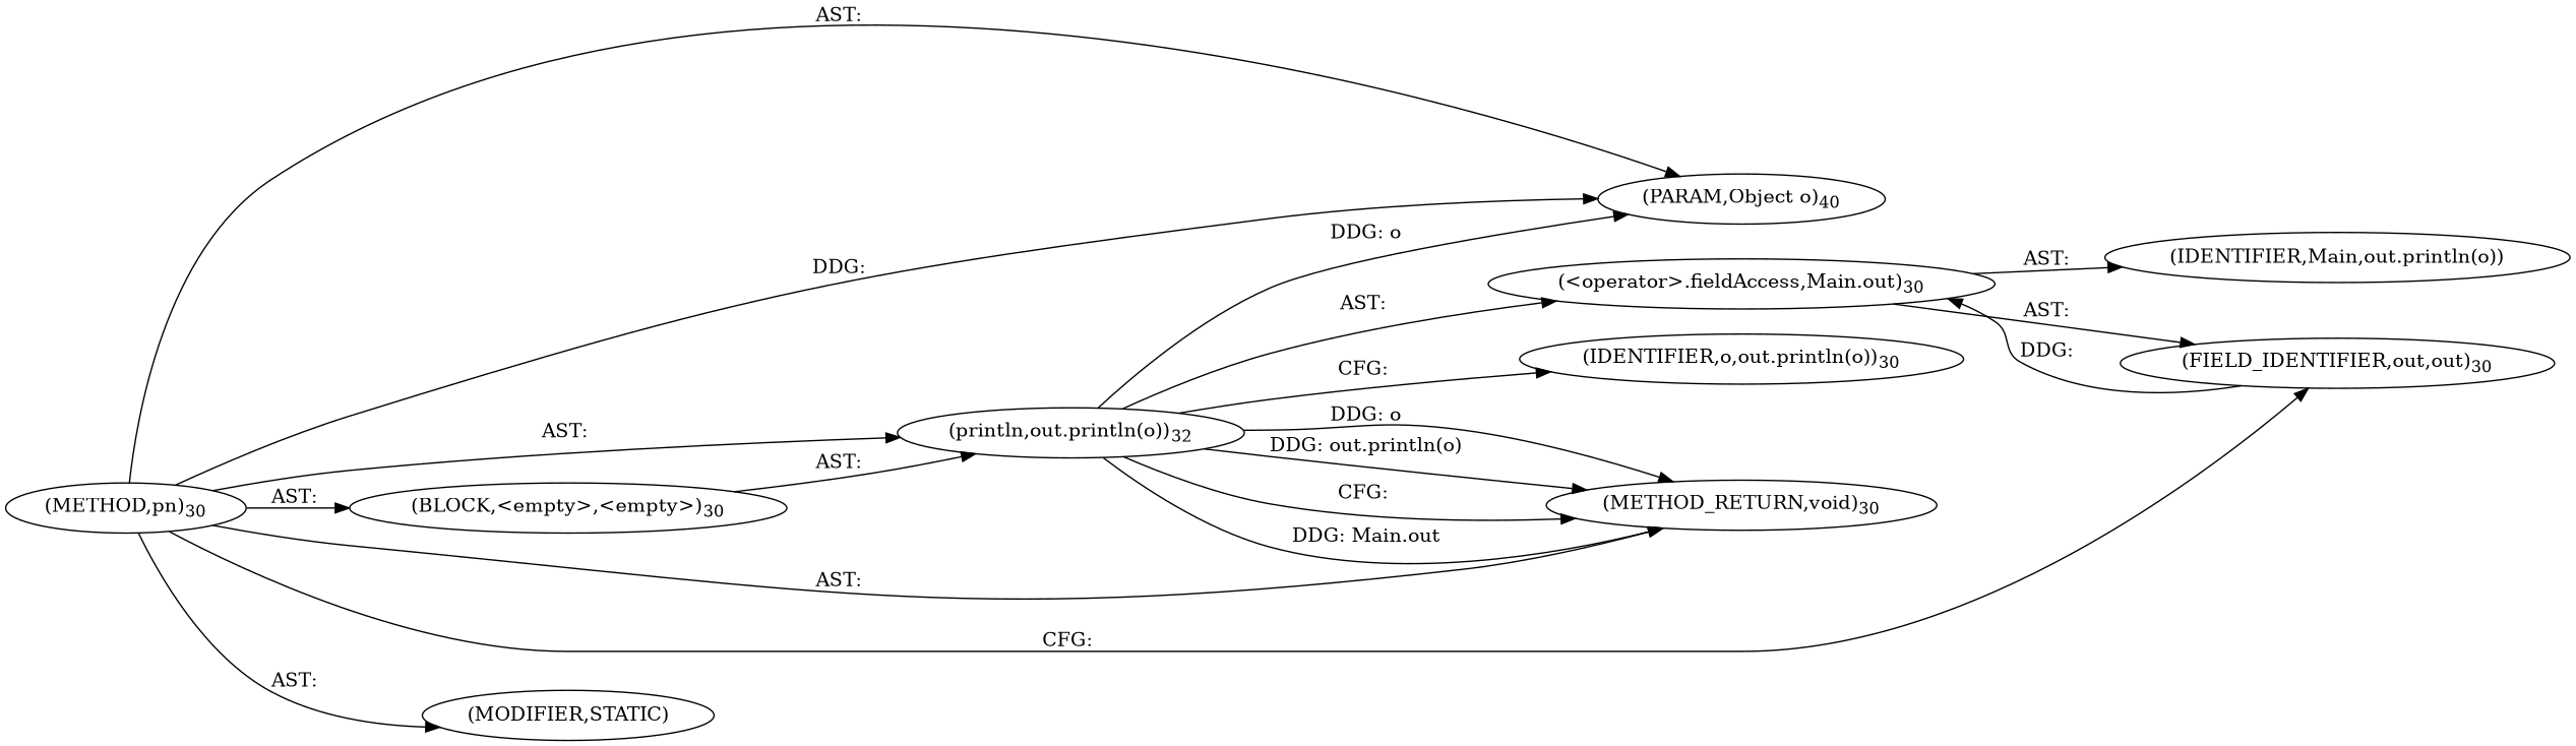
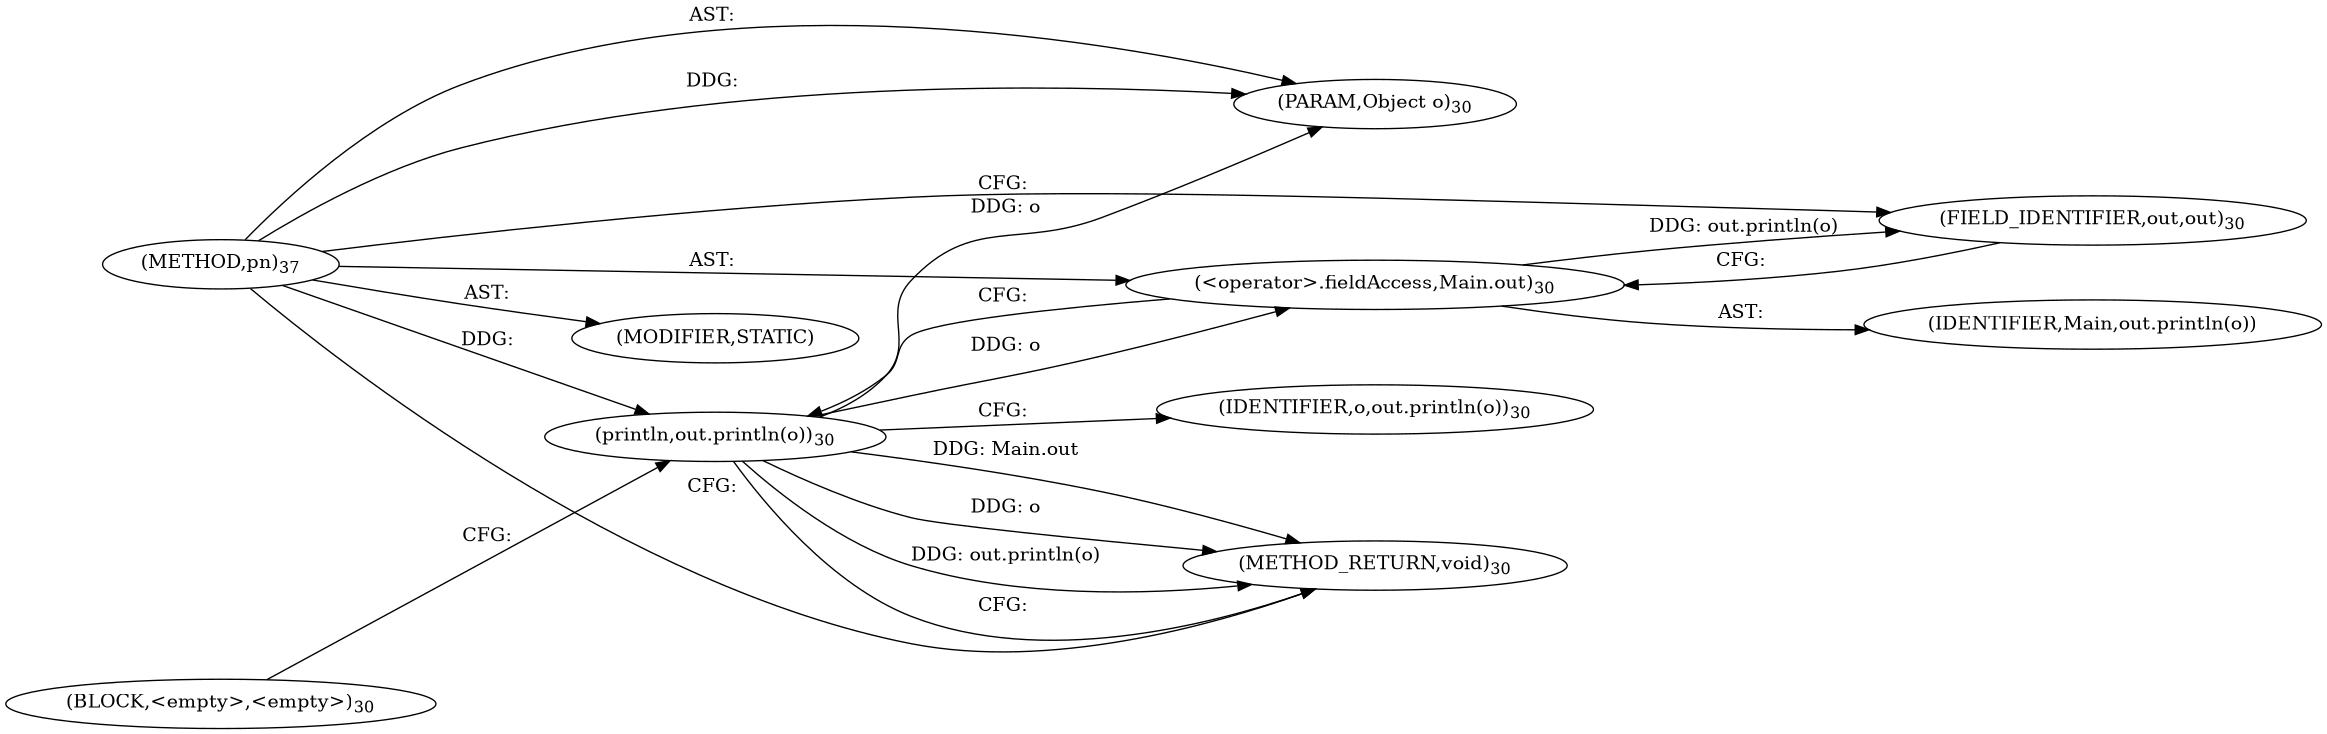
  digraph {
    rankdir=LR
-   n1 [label=<(METHOD,pn)<SUB>30</SUB>>]
-   n2 [label=<(PARAM,Object o)<SUB>40</SUB>>]
+   n1 [label=<(METHOD,pn)<SUB>37</SUB>>]
+   n2 [label=<(PARAM,Object o)<SUB>30</SUB>>]
    n3 [label=<(BLOCK,&lt;empty&gt;,&lt;empty&gt;)<SUB>30</SUB>>]
-   n4 [label=<(println,out.println(o))<SUB>32</SUB>>]
+   n4 [label=<(println,out.println(o))<SUB>30</SUB>>]
    n5 [label=<(FIELD_IDENTIFIER,out,out)<SUB>30</SUB>>]
    n6 [label=<(MODIFIER,STATIC)>]
    n7 [label=<(METHOD_RETURN,void)<SUB>30</SUB>>]
    n8 [label=<(&lt;operator&gt;.fieldAccess,Main.out)<SUB>30</SUB>>]
    n9 [label=<(IDENTIFIER,o,out.println(o))<SUB>30</SUB>>]
    n10 [label=<(IDENTIFIER,Main,out.println(o))>]
    n1 -> n2 [label="AST: "]
    n1 -> n2 [label="DDG: "]
-   n1 -> n3 [label="AST: "]
-   n1 -> n4 [label="AST: "]
+   n1 -> n8 [label="AST: "]
+   n1 -> n4 [label="DDG: "]
    n1 -> n5 [label="CFG: "]
    n1 -> n6 [label="AST: "]
-   n1 -> n7 [label="AST: "]
-   n3 -> n4 [label="AST: "]
+   n1 -> n7 [label="CFG: "]
+   n3 -> n4 [label="CFG: "]
    n4 -> n2 [label="DDG: o"]
    n4 -> n7 [label="CFG: "]
    n4 -> n7 [label="DDG: Main.out"]
    n4 -> n7 [label="DDG: o"]
    n4 -> n7 [label="DDG: out.println(o)"]
-   n4 -> n8 [label="AST: "]
+   n4 -> n8 [label="DDG: o"]
    n4 -> n9 [label="CFG: "]
-   n5 -> n8 [label="DDG: "]
-   n8 -> n5 [label="AST: "]
+   n5 -> n8 [label="CFG: "]
+   n8 -> n4 [label="CFG: "]
+   n8 -> n5 [label="DDG: out.println(o)"]
    n8 -> n10 [label="AST: "]
  }
